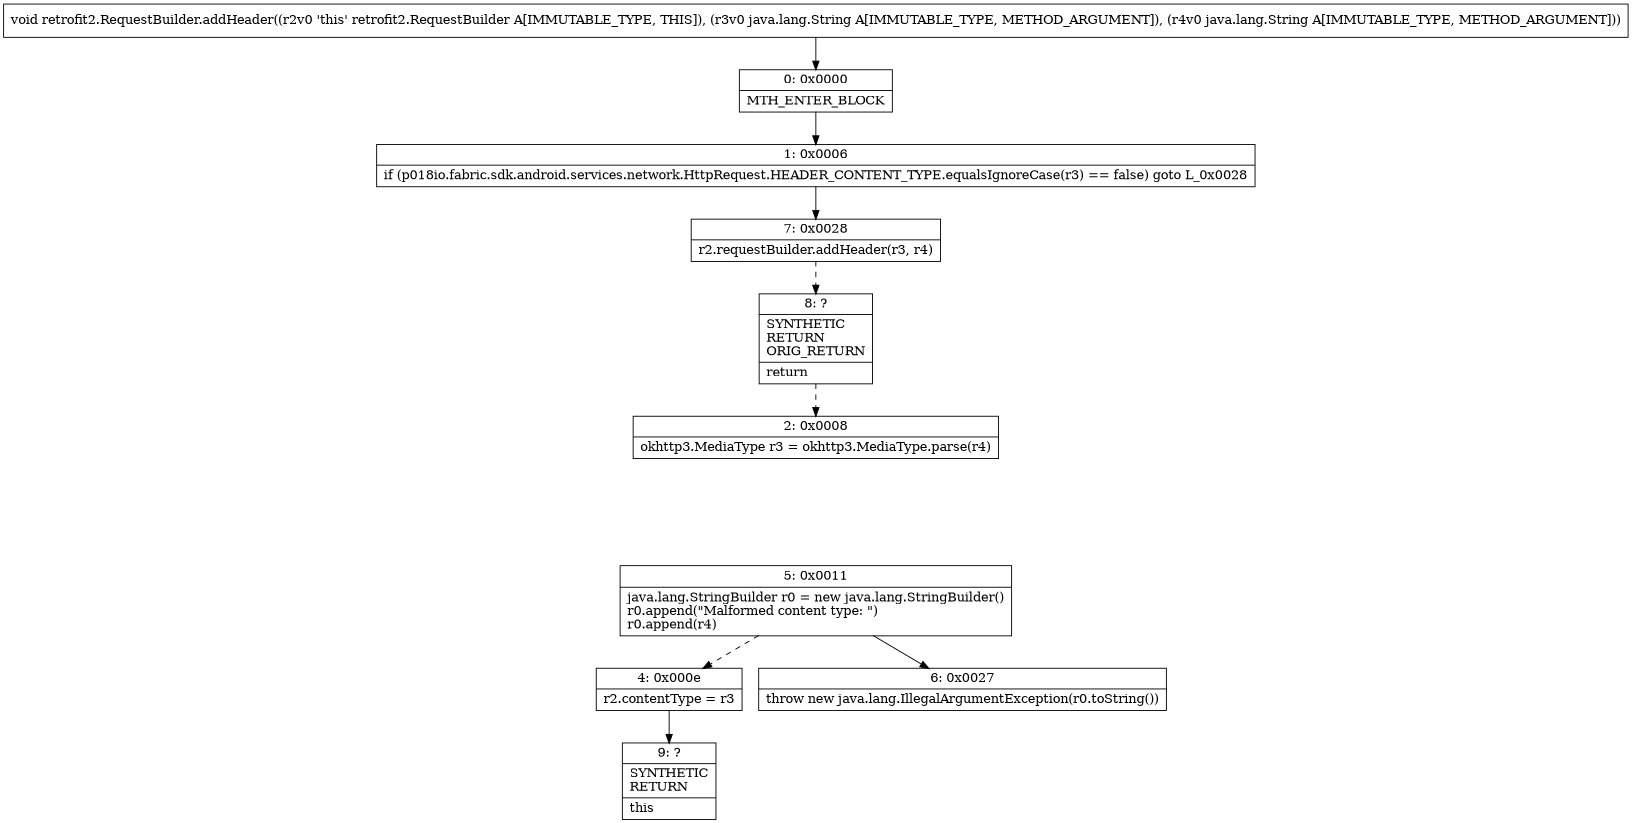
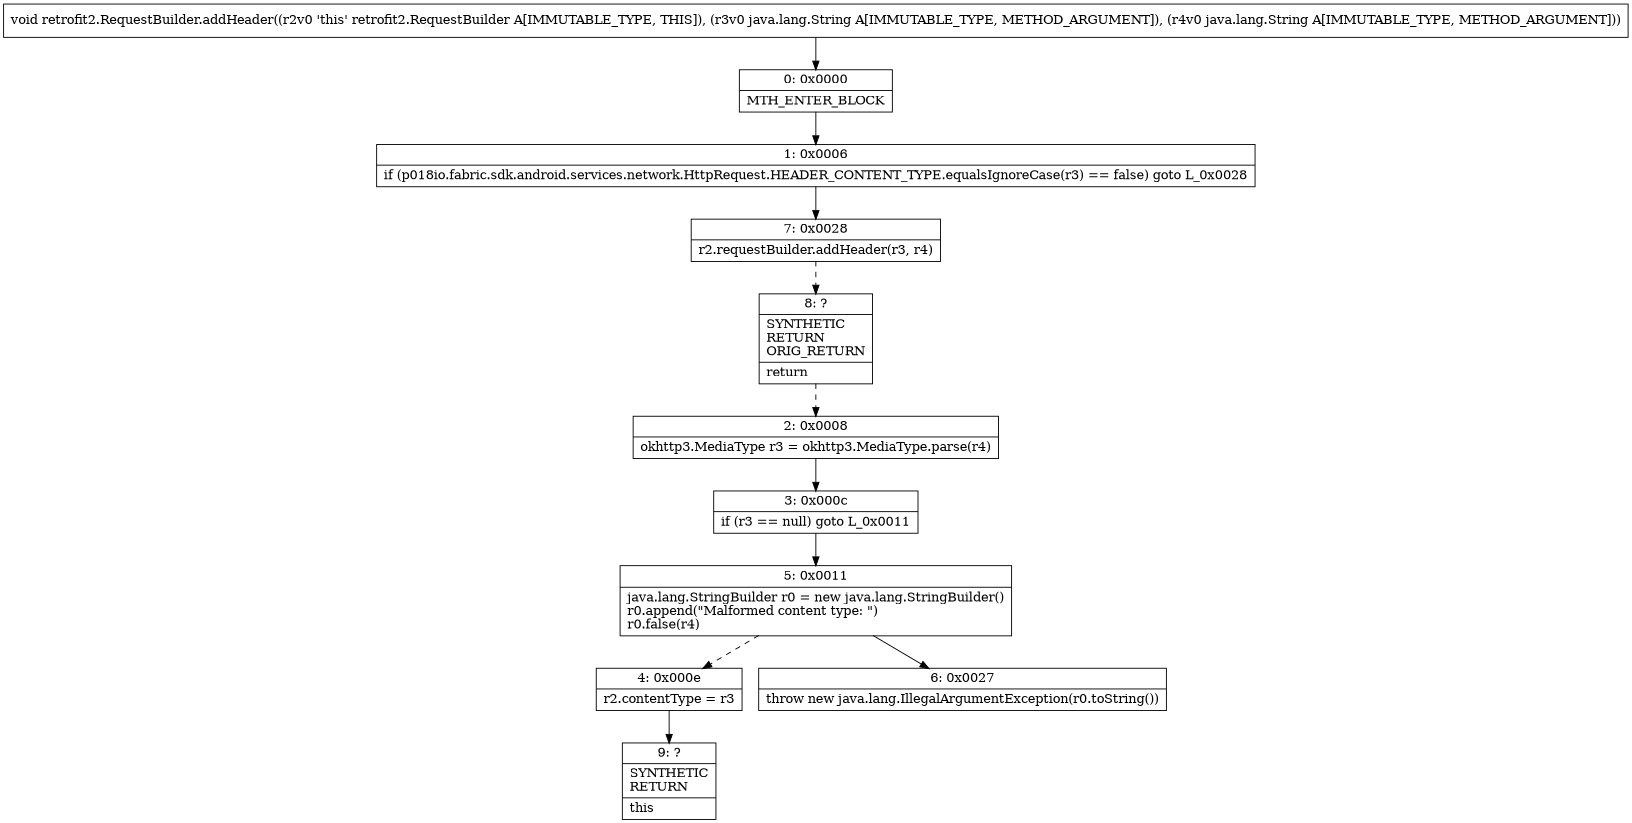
  digraph {
    node [shape=record]
    n1 [label="{0\:\ 0x0000|MTH_ENTER_BLOCK\l}"]
    n2 [label="{1\:\ 0x0006|if (p018io.fabric.sdk.android.services.network.HttpRequest.HEADER_CONTENT_TYPE.equalsIgnoreCase(r3) == false) goto L_0x0028\l}"]
    n3 [label="{7\:\ 0x0028|r2.requestBuilder.addHeader(r3, r4)\l}"]
    n4 [label="{2\:\ 0x0008|okhttp3.MediaType r3 = okhttp3.MediaType.parse(r4)\l}"]
+   n5 [label="{3\:\ 0x000c|if (r3 == null) goto L_0x0011\l}"]
    n6 [label="{8\:\ ?|SYNTHETIC\lRETURN\lORIG_RETURN\l|return\l}"]
-   n7 [label="{5\:\ 0x0011|java.lang.StringBuilder r0 = new java.lang.StringBuilder()\lr0.append(\"Malformed content type: \")\lr0.append(r4)\l}"]
+   n7 [label="{5\:\ 0x0011|java.lang.StringBuilder r0 = new java.lang.StringBuilder()\lr0.append(\"Malformed content type: \")\lr0.false(r4)\l}"]
    n8 [label="{4\:\ 0x000e|r2.contentType = r3\l}"]
    n9 [label="{9\:\ ?|SYNTHETIC\lRETURN\l|this\l}"]
    n10 [label="{6\:\ 0x0027|throw new java.lang.IllegalArgumentException(r0.toString())\l}"]
    n11 [label="{void retrofit2.RequestBuilder.addHeader((r2v0 'this' retrofit2.RequestBuilder A[IMMUTABLE_TYPE, THIS]), (r3v0 java.lang.String A[IMMUTABLE_TYPE, METHOD_ARGUMENT]), (r4v0 java.lang.String A[IMMUTABLE_TYPE, METHOD_ARGUMENT])) }"]
    n1 -> n2
    n2 -> n3
    n3 -> n6 [style=dashed]
+   n4 -> n5
+   n5 -> n7
    n6 -> n4 [style=dashed]
    n7 -> n8 [style=dashed]
    n7 -> n10
    n8 -> n9
    n11 -> n1
  }
